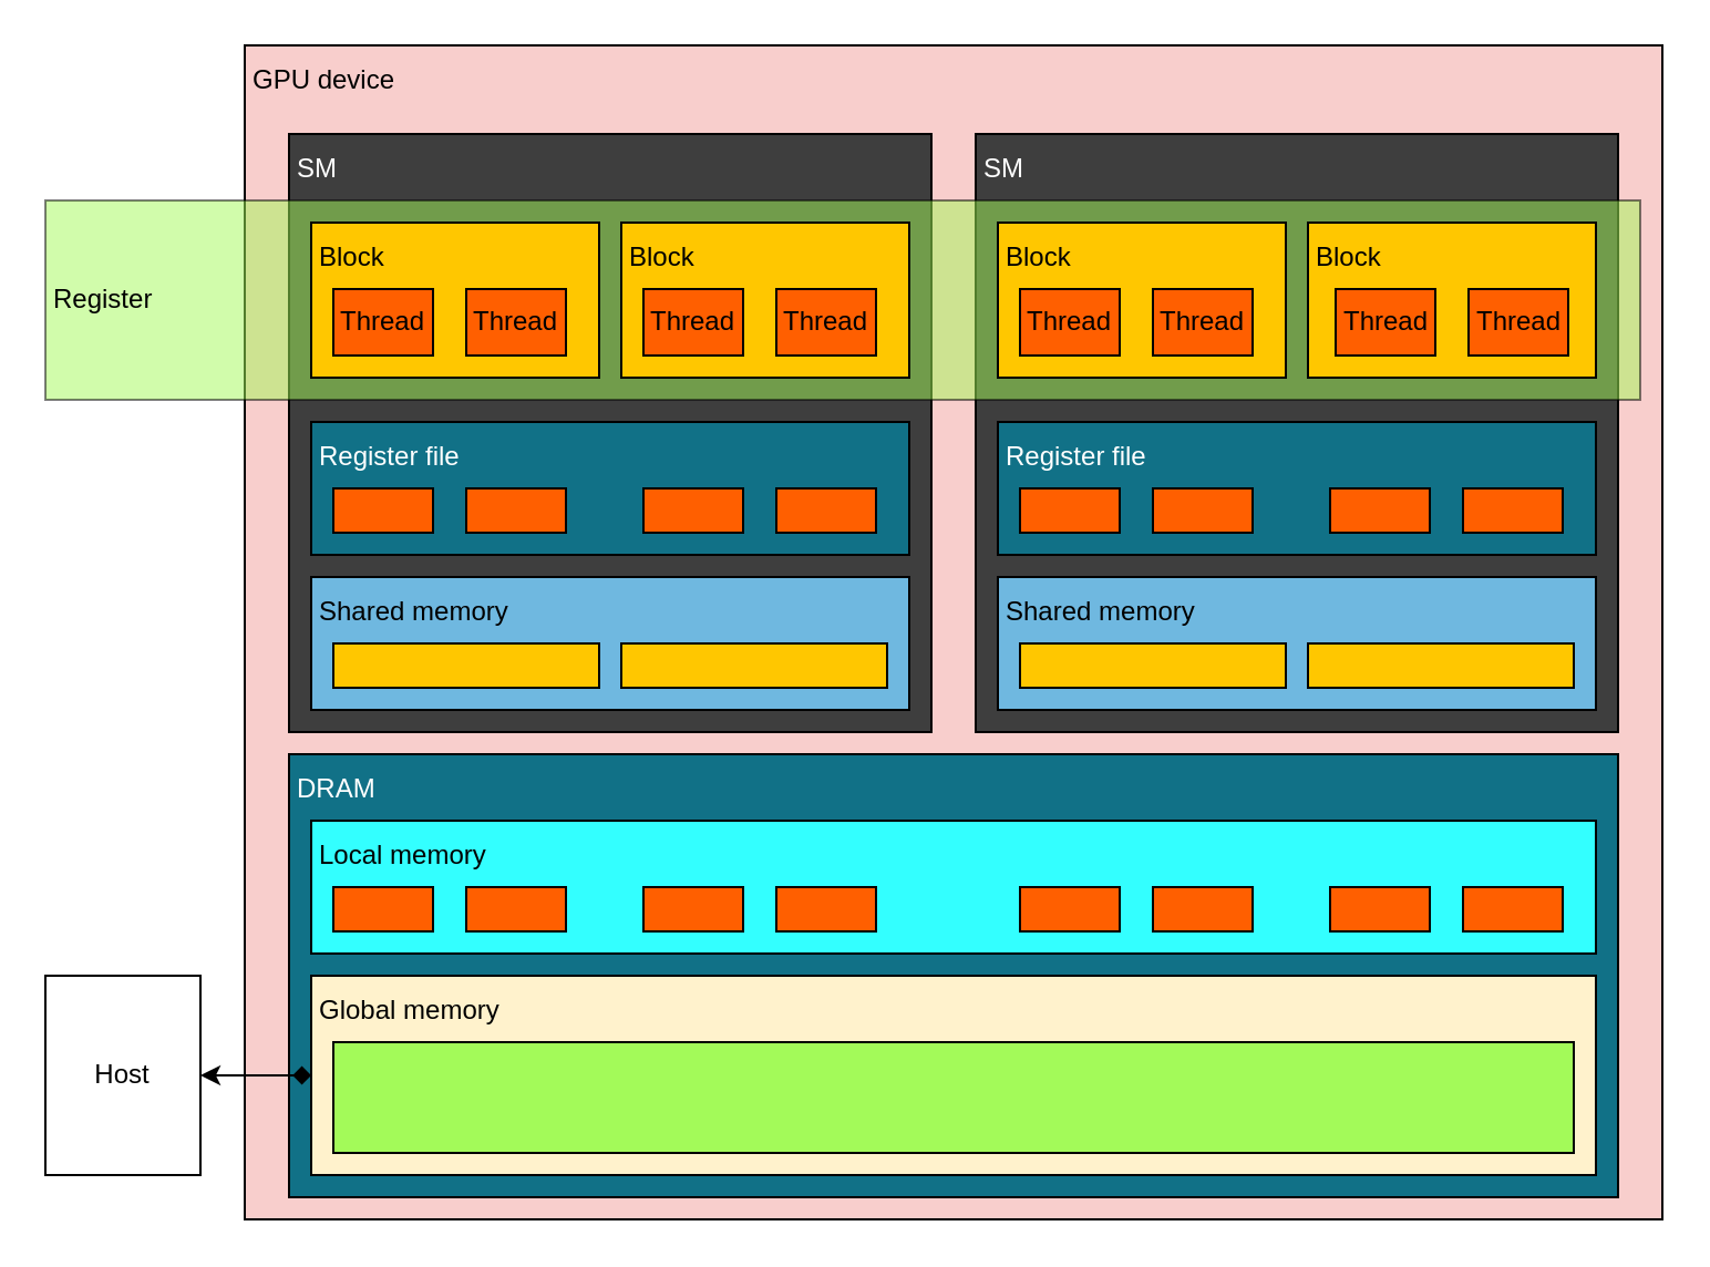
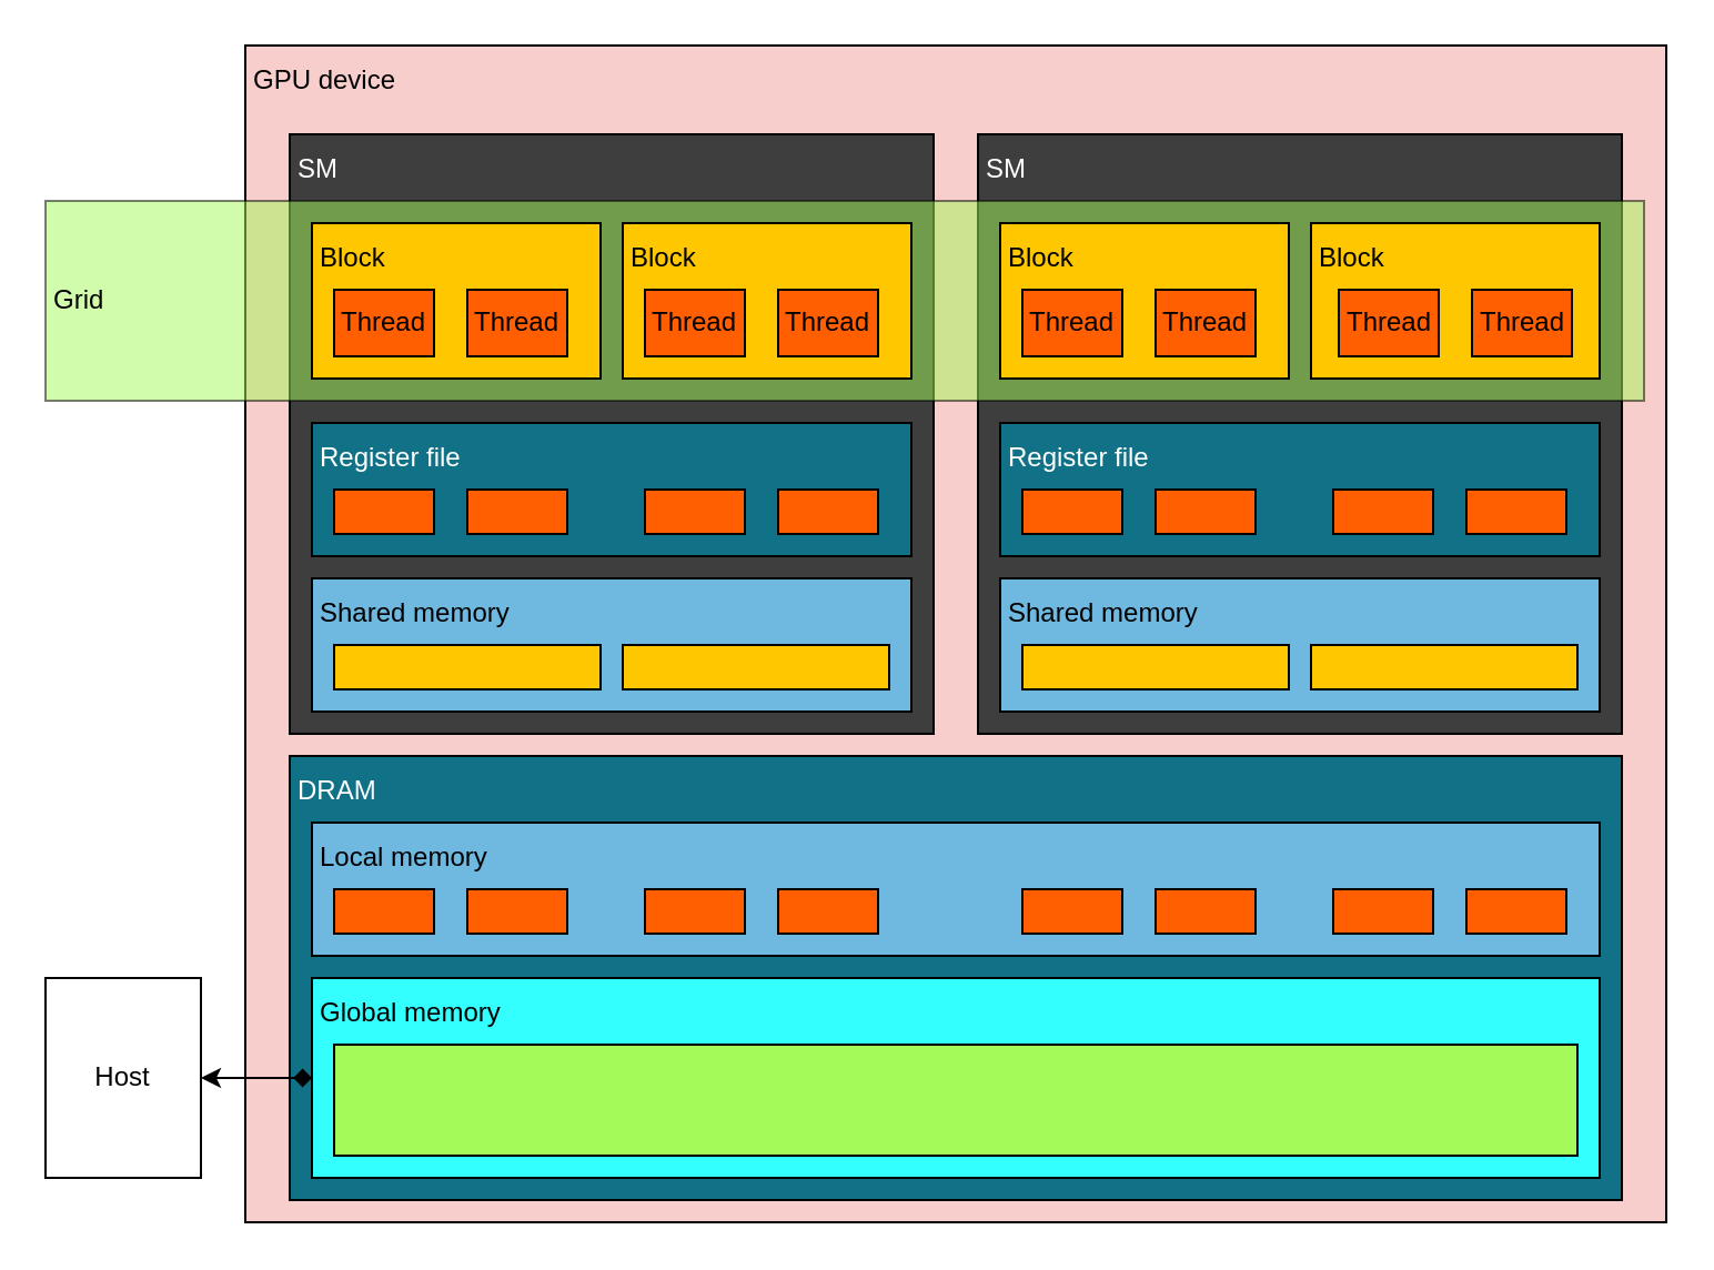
  <mxCell id="0" />
  <mxCell id="1" parent="0" />
  <mxCell id="2" value="GPU device" style="rounded=0;whiteSpace=wrap;html=1;align=left;verticalAlign=top;fillColor=#f8cecc;spacing=4;" vertex="1" parent="1"><mxGeometry x="110" y="20" width="640" height="530" as="geometry" /></mxCell>
  <mxCell id="3" value="DRAM" style="rounded=0;whiteSpace=wrap;html=1;align=left;verticalAlign=top;fillColor=#117187;fontColor=#FFFFFF;spacing=4;" vertex="1" parent="1"><mxGeometry x="130" y="340" width="600" height="200" as="geometry" /></mxCell>
  <mxCell id="4" value="SM" style="rounded=0;whiteSpace=wrap;html=1;align=left;verticalAlign=top;fillColor=#3e3e3e;fontColor=#FFFFFF;spacing=4;" vertex="1" parent="1"><mxGeometry x="130" y="60" width="290" height="270" as="geometry" /></mxCell>
  <mxCell id="5" value="SM" style="rounded=0;whiteSpace=wrap;html=1;align=left;verticalAlign=top;fillColor=#3e3e3e;fontColor=#FFFFFF;spacing=4;" vertex="1" parent="1"><mxGeometry x="440" y="60" width="290" height="270" as="geometry" /></mxCell>
  <mxCell id="6" value="Register file" style="rounded=0;whiteSpace=wrap;html=1;align=left;verticalAlign=top;fillColor=#117187;fontColor=#FFFFFF;spacing=4;" vertex="1" parent="1"><mxGeometry x="140" y="190" width="270" height="60" as="geometry" /></mxCell>
  <mxCell id="7" value="Register file" style="rounded=0;whiteSpace=wrap;html=1;align=left;verticalAlign=top;fillColor=#117187;fontColor=#FFFFFF;spacing=4;" vertex="1" parent="1"><mxGeometry x="450" y="190" width="270" height="60" as="geometry" /></mxCell>
  <mxCell id="8" value="Shared memory" style="rounded=0;whiteSpace=wrap;html=1;align=left;verticalAlign=top;fillColor=#6fb8e0;spacing=4;" vertex="1" parent="1"><mxGeometry x="450" y="260" width="270" height="60" as="geometry" /></mxCell>
- <mxCell id="9" value="Register" style="rounded=0;whiteSpace=wrap;html=1;fontColor=#000000;fillColor=#a3fa59;strokeColor=default;opacity=50;align=left;spacing=4;" vertex="1" parent="1"><mxGeometry x="20" y="90" width="720" height="90" as="geometry" /></mxCell>
+ <mxCell id="9" value="Grid" style="rounded=0;whiteSpace=wrap;html=1;fontColor=#000000;fillColor=#a3fa59;strokeColor=default;opacity=50;align=left;spacing=4;" vertex="1" parent="1"><mxGeometry x="20" y="90" width="720" height="90" as="geometry" /></mxCell>
  <mxCell id="10" value="Shared memory" style="rounded=0;whiteSpace=wrap;html=1;align=left;verticalAlign=top;fillColor=#6fb8e0;spacing=4;" vertex="1" parent="1"><mxGeometry x="140" y="260" width="270" height="60" as="geometry" /></mxCell>
  <mxCell id="11" value="Block" style="rounded=0;whiteSpace=wrap;html=1;align=left;verticalAlign=top;fillColor=#ffc700;spacing=4;" vertex="1" parent="1"><mxGeometry x="140" y="100" width="130" height="70" as="geometry" /></mxCell>
  <mxCell id="12" value="Block" style="rounded=0;whiteSpace=wrap;html=1;align=left;verticalAlign=top;fillColor=#ffc700;spacing=4;" vertex="1" parent="1"><mxGeometry x="280" y="100" width="130" height="70" as="geometry" /></mxCell>
  <mxCell id="13" value="Block" style="rounded=0;whiteSpace=wrap;html=1;align=left;verticalAlign=top;fillColor=#ffc700;spacing=4;" vertex="1" parent="1"><mxGeometry x="450" y="100" width="130" height="70" as="geometry" /></mxCell>
  <mxCell id="14" value="Block" style="rounded=0;whiteSpace=wrap;html=1;align=left;verticalAlign=top;fillColor=#ffc700;spacing=4;" vertex="1" parent="1"><mxGeometry x="590" y="100" width="130" height="70" as="geometry" /></mxCell>
  <mxCell id="15" value="Thread" style="rounded=0;whiteSpace=wrap;html=1;fillColor=#ff5f00;spacing=4;" vertex="1" parent="1"><mxGeometry x="150" y="130" width="45" height="30" as="geometry" /></mxCell>
  <mxCell id="16" value="Thread" style="rounded=0;whiteSpace=wrap;html=1;fillColor=#ff5f00;spacing=4;" vertex="1" parent="1"><mxGeometry x="210" y="130" width="45" height="30" as="geometry" /></mxCell>
  <mxCell id="17" value="Thread" style="rounded=0;whiteSpace=wrap;html=1;fillColor=#ff5f00;spacing=4;" vertex="1" parent="1"><mxGeometry x="290" y="130" width="45" height="30" as="geometry" /></mxCell>
  <mxCell id="18" value="Thread" style="rounded=0;whiteSpace=wrap;html=1;fillColor=#ff5f00;spacing=4;" vertex="1" parent="1"><mxGeometry x="350" y="130" width="45" height="30" as="geometry" /></mxCell>
  <mxCell id="19" value="Thread" style="rounded=0;whiteSpace=wrap;html=1;fillColor=#ff5f00;spacing=4;" vertex="1" parent="1"><mxGeometry x="460" y="130" width="45" height="30" as="geometry" /></mxCell>
  <mxCell id="20" value="Thread" style="rounded=0;whiteSpace=wrap;html=1;fillColor=#ff5f00;spacing=4;" vertex="1" parent="1"><mxGeometry x="520" y="130" width="45" height="30" as="geometry" /></mxCell>
  <mxCell id="21" value="Thread" style="rounded=0;whiteSpace=wrap;html=1;fillColor=#ff5f00;spacing=4;" vertex="1" parent="1"><mxGeometry x="602.5" y="130" width="45" height="30" as="geometry" /></mxCell>
  <mxCell id="22" value="Thread" style="rounded=0;whiteSpace=wrap;html=1;fillColor=#ff5f00;spacing=4;" vertex="1" parent="1"><mxGeometry x="662.5" y="130" width="45" height="30" as="geometry" /></mxCell>
- <mxCell id="23" value="Global memory" style="rounded=0;whiteSpace=wrap;html=1;align=left;verticalAlign=top;fillColor=#fff2cc;fontColor=#000000;spacing=4;" vertex="1" parent="1"><mxGeometry x="140" y="440" width="580" height="90" as="geometry" /></mxCell>
- <mxCell id="24" value="Local memory" style="rounded=0;whiteSpace=wrap;html=1;align=left;verticalAlign=top;fontColor=#000000;fillColor=#33FFFF;spacing=4;" vertex="1" parent="1"><mxGeometry x="140" y="370" width="580" height="60" as="geometry" /></mxCell>
+ <mxCell id="23" value="Global memory" style="rounded=0;whiteSpace=wrap;html=1;align=left;verticalAlign=top;fillColor=#33FFFF;fontColor=#000000;spacing=4;" vertex="1" parent="1"><mxGeometry x="140" y="440" width="580" height="90" as="geometry" /></mxCell>
+ <mxCell id="24" value="Local memory" style="rounded=0;whiteSpace=wrap;html=1;align=left;verticalAlign=top;fontColor=#000000;fillColor=#6fb8e0;spacing=4;" vertex="1" parent="1"><mxGeometry x="140" y="370" width="580" height="60" as="geometry" /></mxCell>
  <mxCell id="25" value="" style="rounded=0;whiteSpace=wrap;html=1;align=left;verticalAlign=top;fillColor=#ffc700;spacing=4;" vertex="1" parent="1"><mxGeometry x="150" y="290" width="120" height="20" as="geometry" /></mxCell>
  <mxCell id="26" value="" style="rounded=0;whiteSpace=wrap;html=1;fillColor=#ff5f00;spacing=4;" vertex="1" parent="1"><mxGeometry x="150" y="220" width="45" height="20" as="geometry" /></mxCell>
  <mxCell id="27" value="" style="rounded=0;whiteSpace=wrap;html=1;fillColor=#ff5f00;spacing=4;" vertex="1" parent="1"><mxGeometry x="210" y="220" width="45" height="20" as="geometry" /></mxCell>
  <mxCell id="28" value="" style="rounded=0;whiteSpace=wrap;html=1;fillColor=#ff5f00;spacing=4;" vertex="1" parent="1"><mxGeometry x="290" y="220" width="45" height="20" as="geometry" /></mxCell>
  <mxCell id="29" value="" style="rounded=0;whiteSpace=wrap;html=1;fillColor=#ff5f00;spacing=4;" vertex="1" parent="1"><mxGeometry x="350" y="220" width="45" height="20" as="geometry" /></mxCell>
  <mxCell id="30" value="" style="rounded=0;whiteSpace=wrap;html=1;fillColor=#ff5f00;spacing=4;" vertex="1" parent="1"><mxGeometry x="150" y="400" width="45" height="20" as="geometry" /></mxCell>
  <mxCell id="31" value="" style="rounded=0;whiteSpace=wrap;html=1;fillColor=#ff5f00;spacing=4;" vertex="1" parent="1"><mxGeometry x="210" y="400" width="45" height="20" as="geometry" /></mxCell>
  <mxCell id="32" value="" style="rounded=0;whiteSpace=wrap;html=1;fillColor=#ff5f00;spacing=4;" vertex="1" parent="1"><mxGeometry x="290" y="400" width="45" height="20" as="geometry" /></mxCell>
  <mxCell id="33" value="" style="rounded=0;whiteSpace=wrap;html=1;fillColor=#ff5f00;spacing=4;" vertex="1" parent="1"><mxGeometry x="350" y="400" width="45" height="20" as="geometry" /></mxCell>
  <mxCell id="34" value="" style="rounded=0;whiteSpace=wrap;html=1;fillColor=#ff5f00;spacing=4;" vertex="1" parent="1"><mxGeometry x="460" y="400" width="45" height="20" as="geometry" /></mxCell>
  <mxCell id="35" value="" style="rounded=0;whiteSpace=wrap;html=1;fillColor=#ff5f00;spacing=4;" vertex="1" parent="1"><mxGeometry x="520" y="400" width="45" height="20" as="geometry" /></mxCell>
  <mxCell id="36" value="" style="rounded=0;whiteSpace=wrap;html=1;fillColor=#ff5f00;spacing=4;" vertex="1" parent="1"><mxGeometry x="600" y="400" width="45" height="20" as="geometry" /></mxCell>
  <mxCell id="37" value="" style="rounded=0;whiteSpace=wrap;html=1;fillColor=#ff5f00;spacing=4;" vertex="1" parent="1"><mxGeometry x="660" y="400" width="45" height="20" as="geometry" /></mxCell>
  <mxCell id="38" value="" style="rounded=0;whiteSpace=wrap;html=1;fillColor=#ff5f00;spacing=4;" vertex="1" parent="1"><mxGeometry x="460" y="220" width="45" height="20" as="geometry" /></mxCell>
  <mxCell id="39" value="" style="rounded=0;whiteSpace=wrap;html=1;fillColor=#ff5f00;spacing=4;" vertex="1" parent="1"><mxGeometry x="520" y="220" width="45" height="20" as="geometry" /></mxCell>
  <mxCell id="40" value="" style="rounded=0;whiteSpace=wrap;html=1;fillColor=#ff5f00;spacing=4;" vertex="1" parent="1"><mxGeometry x="600" y="220" width="45" height="20" as="geometry" /></mxCell>
  <mxCell id="41" value="" style="rounded=0;whiteSpace=wrap;html=1;fillColor=#ff5f00;spacing=4;" vertex="1" parent="1"><mxGeometry x="660" y="220" width="45" height="20" as="geometry" /></mxCell>
  <mxCell id="42" value="" style="rounded=0;whiteSpace=wrap;html=1;align=left;verticalAlign=top;fillColor=#ffc700;spacing=4;" vertex="1" parent="1"><mxGeometry x="280" y="290" width="120" height="20" as="geometry" /></mxCell>
  <mxCell id="43" value="" style="rounded=0;whiteSpace=wrap;html=1;align=left;verticalAlign=top;fillColor=#ffc700;spacing=4;" vertex="1" parent="1"><mxGeometry x="460" y="290" width="120" height="20" as="geometry" /></mxCell>
  <mxCell id="44" value="" style="rounded=0;whiteSpace=wrap;html=1;align=left;verticalAlign=top;fillColor=#ffc700;spacing=4;" vertex="1" parent="1"><mxGeometry x="590" y="290" width="120" height="20" as="geometry" /></mxCell>
  <mxCell id="45" value="" style="rounded=0;whiteSpace=wrap;html=1;fontColor=#000000;fillColor=#a3fa59;strokeColor=default;align=left;spacing=4;" vertex="1" parent="1"><mxGeometry x="150" y="470" width="560" height="50" as="geometry" /></mxCell>
  <mxCell id="46" value="Host" style="rounded=0;whiteSpace=wrap;html=1;align=center;verticalAlign=middle;fillColor=#ffffff;spacing=4;" vertex="1" parent="1"><mxGeometry x="20" y="440" width="70" height="90" as="geometry" /></mxCell>
  <mxCell id="47" value="" style="endArrow=diamond;startArrow=classic;html=1;rounded=0;fontColor=#000000;exitX=1;exitY=0.5;exitDx=0;exitDy=0;entryX=0;entryY=0.5;entryDx=0;entryDy=0;spacing=4;" edge="1" parent="1" source="46" target="23"><mxGeometry width="50" height="50" relative="1" as="geometry"><mxPoint x="370" y="600" as="sourcePoint" /><mxPoint x="390" y="610" as="targetPoint" /></mxGeometry></mxCell>
